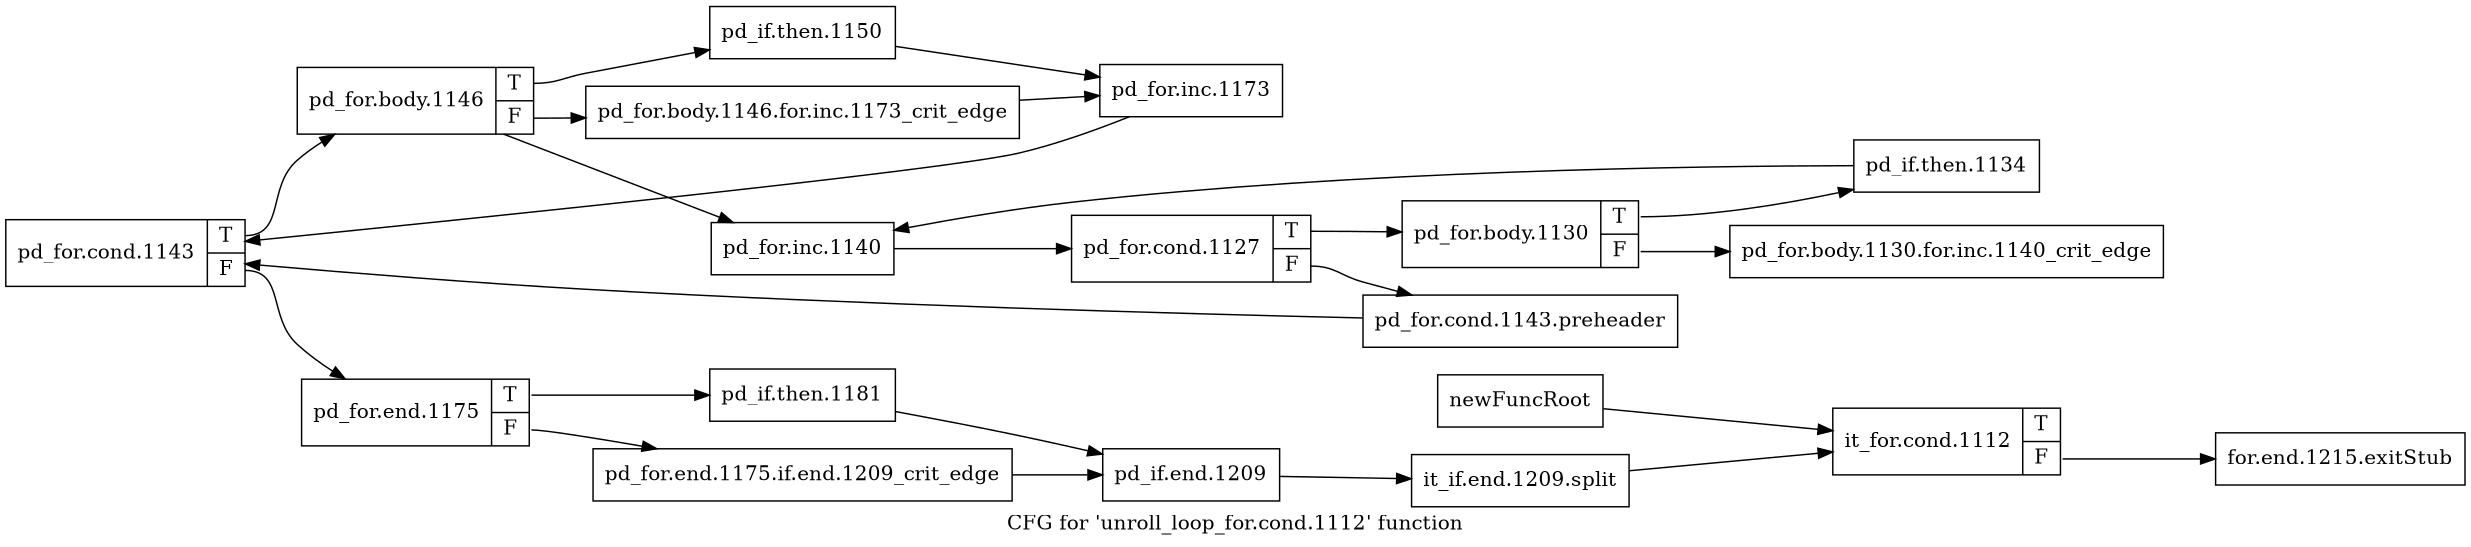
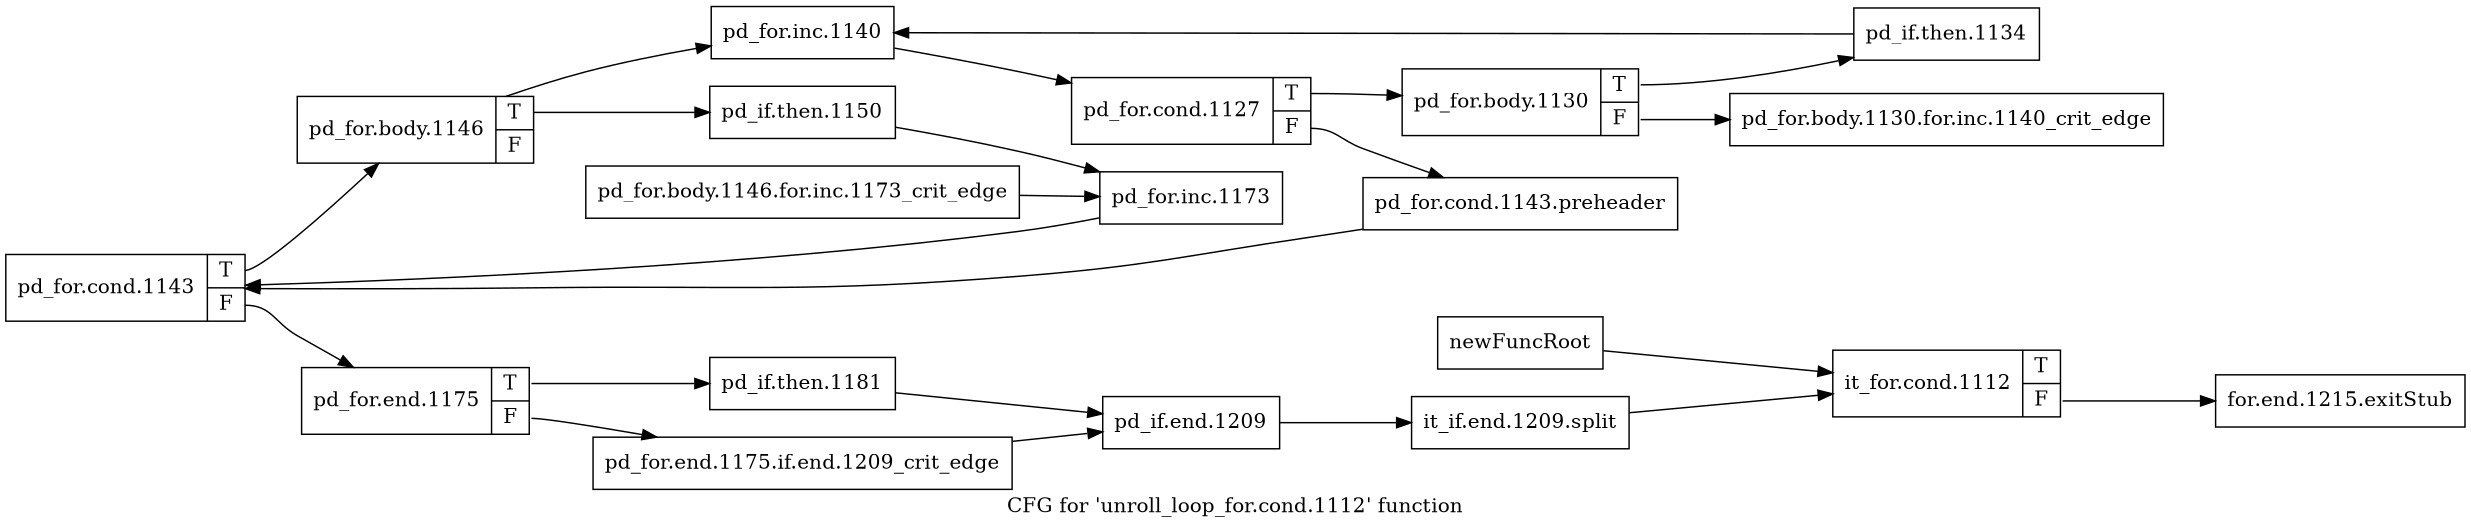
  digraph {
    label="CFG for 'unroll_loop_for.cond.1112' function"
    rankdir=LR
    node [shape=record]
    n1 [label="{newFuncRoot}"]
    n2 [label="{it_for.cond.1112|{<s0>T|<s1>F}}"]
    n3 [label="{for.end.1215.exitStub}"]
    n4 [label="{pd_for.cond.1127|{<s0>T|<s1>F}}"]
    n5 [label="{pd_for.body.1130|{<s0>T|<s1>F}}"]
    n6 [label="{pd_for.cond.1143.preheader}"]
    n7 [label="{pd_if.then.1134}"]
    n8 [label="{pd_for.body.1130.for.inc.1140_crit_edge}"]
    n9 [label="{pd_for.cond.1143|{<s0>T|<s1>F}}"]
    n10 [label="{pd_for.inc.1140}"]
    n11 [label="{pd_for.body.1146|{<s0>T|<s1>F}}"]
    n12 [label="{pd_for.end.1175|{<s0>T|<s1>F}}"]
    n13 [label="{pd_if.then.1150}"]
    n14 [label="{pd_for.body.1146.for.inc.1173_crit_edge}"]
    n15 [label="{pd_if.then.1181}"]
    n16 [label="{pd_for.end.1175.if.end.1209_crit_edge}"]
    n17 [label="{pd_for.inc.1173}"]
    n18 [label="{pd_if.end.1209}"]
    n19 [label="{it_if.end.1209.split}"]
    n1 -> n2
    n2 -> n3 [tailport=s1]
    n4 -> n5 [tailport=s0]
    n4 -> n6 [tailport=s1]
    n5 -> n7 [tailport=s0]
    n5 -> n8 [tailport=s1]
    n6 -> n9
    n7 -> n10
    n9 -> n11 [tailport=s0]
    n9 -> n12 [tailport=s1]
    n10 -> n4
    n11 -> n10
    n11 -> n13 [tailport=s0]
-   n11 -> n14 [tailport=s1]
    n12 -> n15 [tailport=s0]
    n12 -> n16 [tailport=s1]
    n13 -> n17
    n14 -> n17
    n15 -> n18
    n16 -> n18
    n17 -> n9
    n18 -> n19
    n19 -> n2
  }
